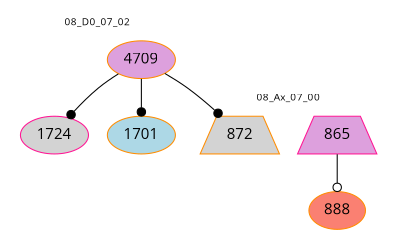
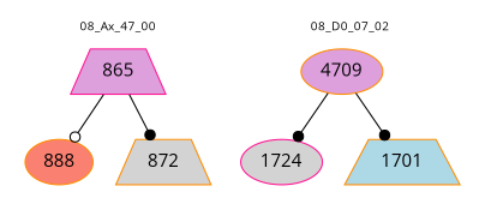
  digraph {
    fontname="Open Sans"
    node [color=darkorange fillcolor=plum fontname="Open Sans" shape=ellipse style=filled]
    edge [arrowhead=dot color=black fontname="Open Sans"]
    n1 [color=deeppink label=865 shape=trapezium]
    n2 [fillcolor=salmon label=888]
    n3 [fillcolor=lightgrey label=872 shape=trapezium]
    n4 [label=4709]
    n5 [color=deeppink fillcolor=lightgrey label=1724]
-   n6 [fillcolor=lightblue label=1701]
+   n6 [fillcolor=lightblue label=1701 shape=trapezium]
    subgraph cluster_1 {
      color=white
      fontsize=10
-     label="08_Ax_07_00"
+     label="08_Ax_47_00"
      n1
      n2
      n3
    }
    subgraph cluster_2 {
      color=white
      fontsize=10
      label="08_D0_07_02"
      n4
      n5
      n6
    }
    n1 -> n2 [arrowhead=odot]
-   n4 -> n3
+   n1 -> n3
    n4 -> n5
    n4 -> n6
  }
